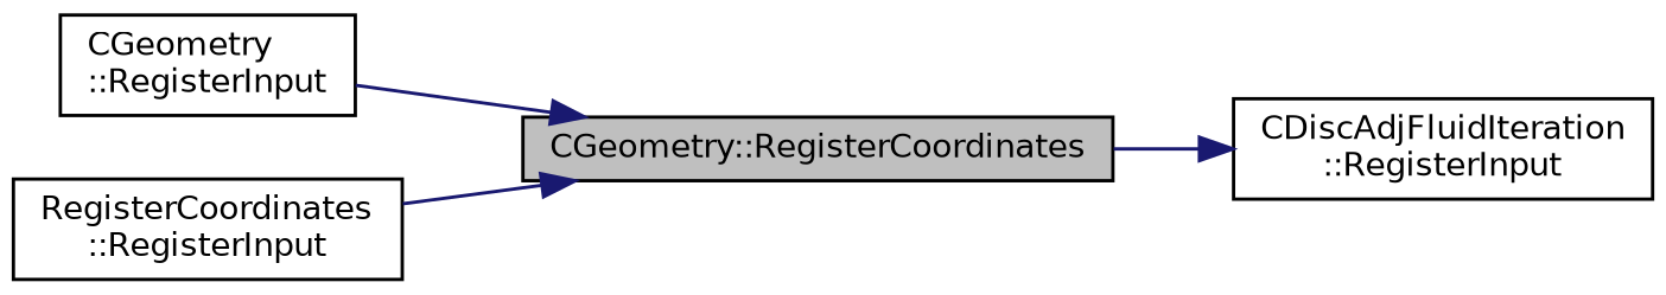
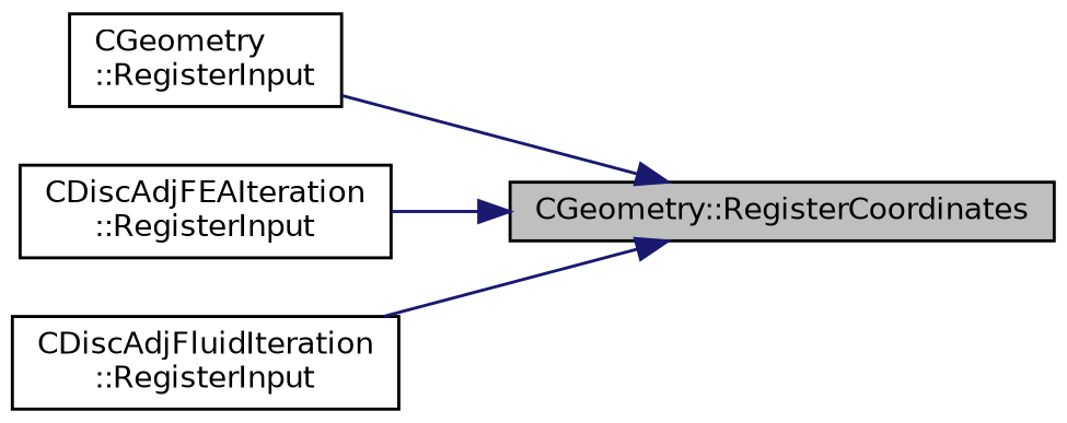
  digraph {
    rankdir=RL
    node [color=black fillcolor=white fontname=Helvetica fontsize=10 shape=record style=filled]
    edge [color=midnightblue dir=back fontname=Helvetica fontsize=10 labelfontname=Helvetica labelfontsize=10 style=solid]
    n1 [fillcolor=grey75 fontcolor=black height=0.2 label="CGeometry::RegisterCoordinates" width=0.4]
    n2 [height=0.2 label="CGeometry\l::RegisterInput" width=0.4]
-   n3 [height=0.2 label="RegisterCoordinates\l::RegisterInput" width=0.4]
+   n3 [height=0.2 label="CDiscAdjFEAIteration\l::RegisterInput" width=0.4]
    n4 [height=0.2 label="CDiscAdjFluidIteration\l::RegisterInput" width=0.4]
    n1 -> n2
    n1 -> n3
-   n4 -> n1
+   n1 -> n4
  }
